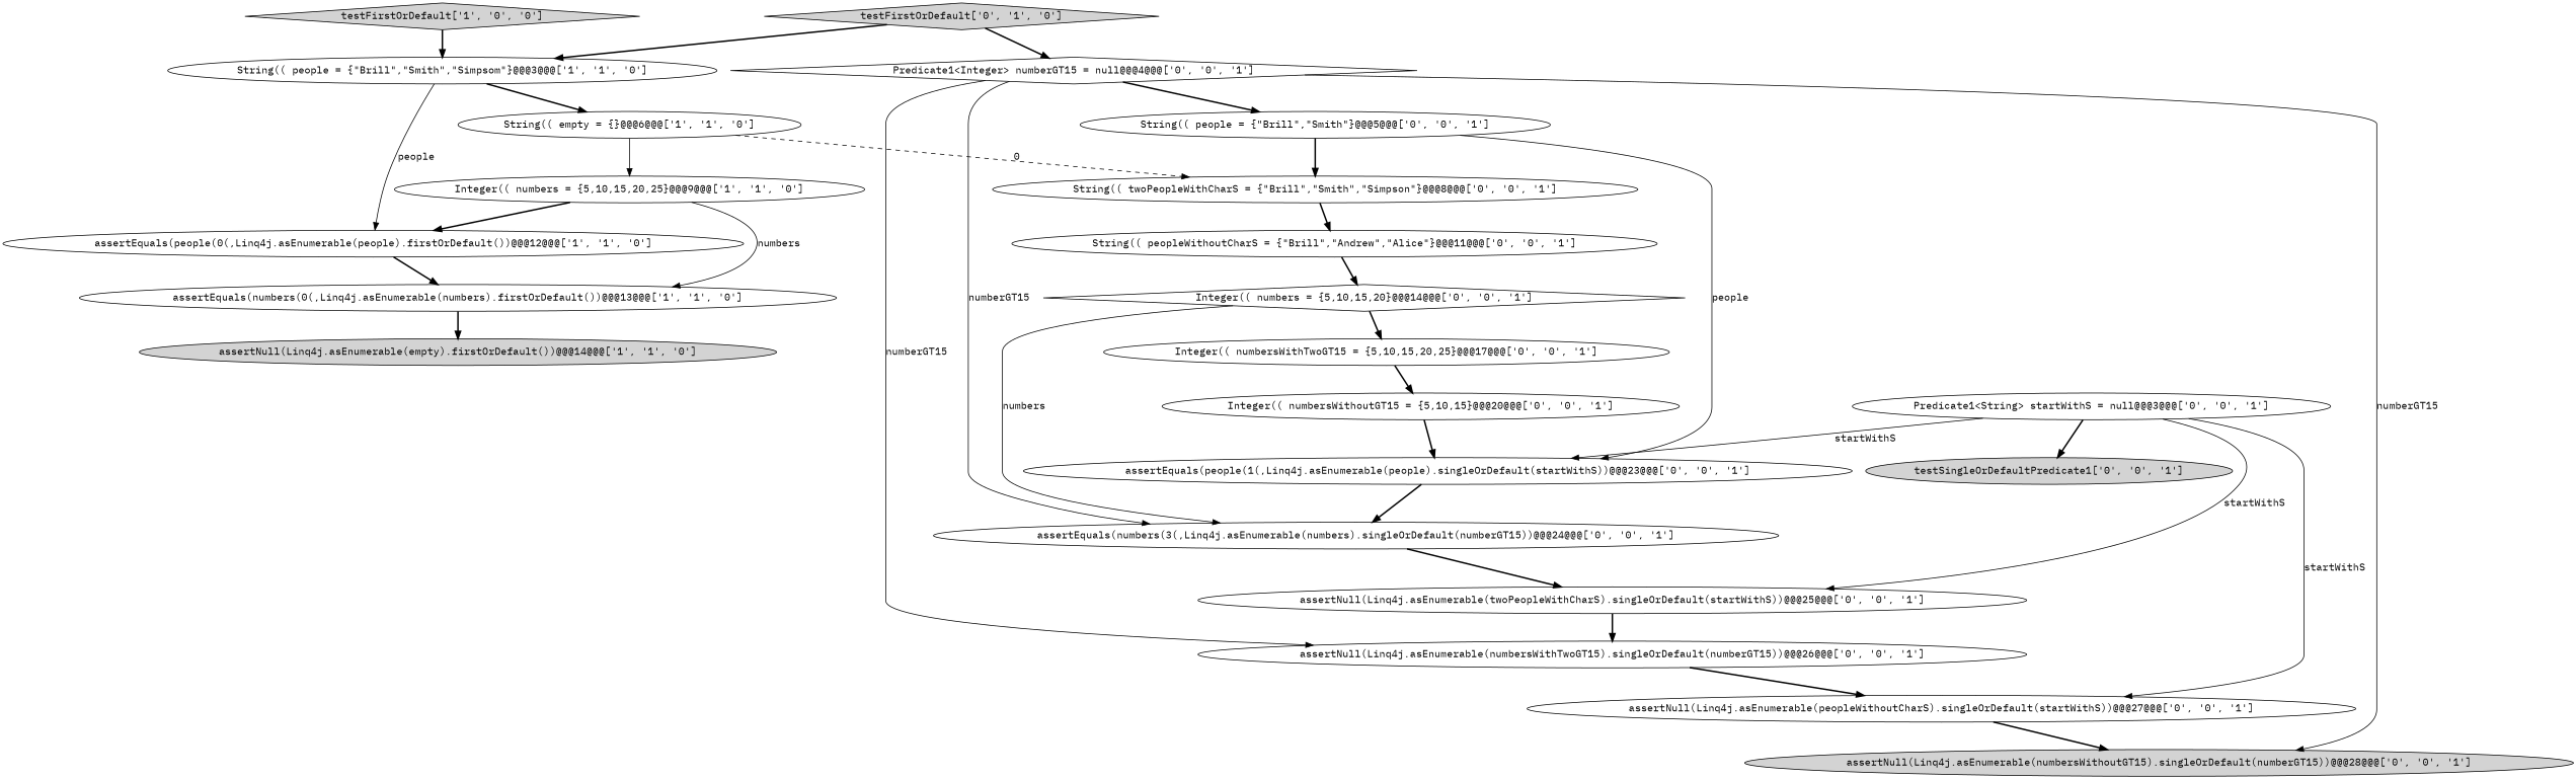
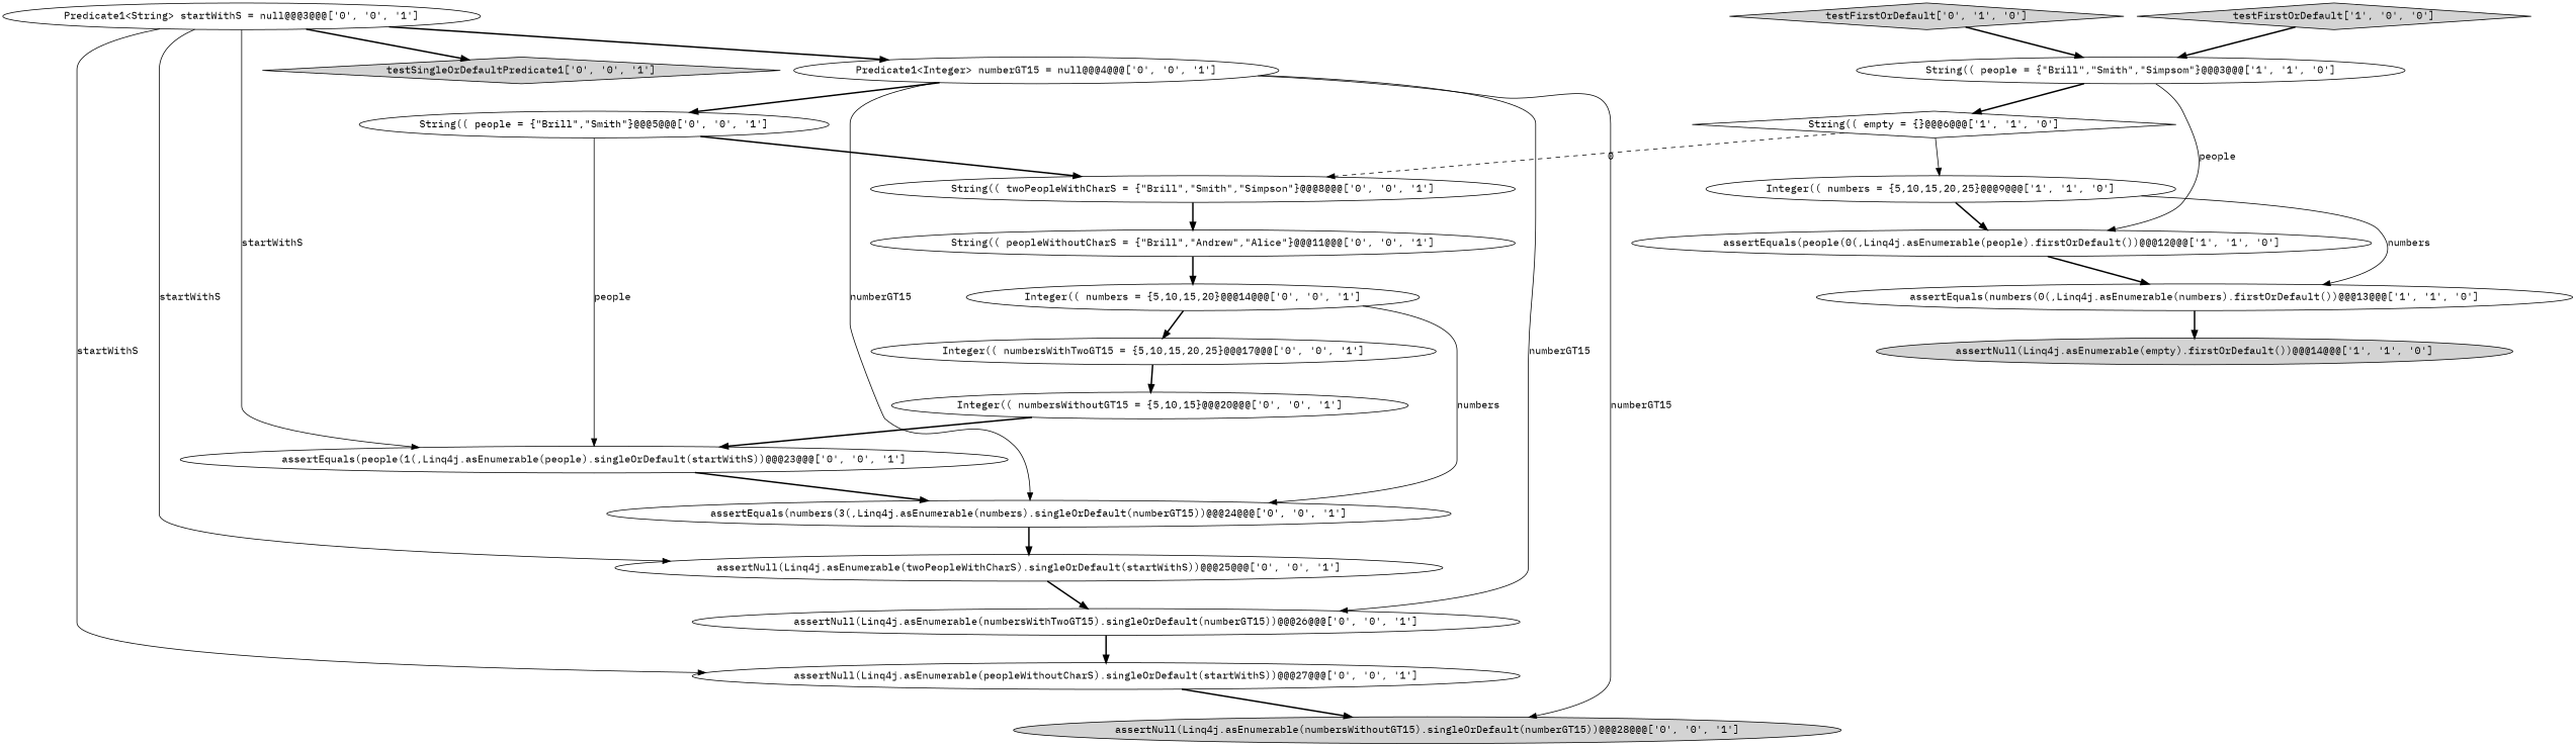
  digraph {
    fontname="IBM Plex Mono"
    node [fillcolor=white fontname="IBM Plex Mono" shape=ellipse style=filled]
    edge [fontname="IBM Plex Mono" style=bold]
-   n1 [fillcolor=lightgray label="testSingleOrDefaultPredicate1['0', '0', '1']"]
+   n1 [fillcolor=lightgray label="testSingleOrDefaultPredicate1['0', '0', '1']" shape=diamond]
    n2 [label="Predicate1<String> startWithS = null@@@3@@@['0', '0', '1']"]
    n3 [label="assertEquals(people(1(,Linq4j.asEnumerable(people).singleOrDefault(startWithS))@@@23@@@['0', '0', '1']"]
    n4 [label="assertNull(Linq4j.asEnumerable(peopleWithoutCharS).singleOrDefault(startWithS))@@@27@@@['0', '0', '1']"]
-   n5 [label="Predicate1<Integer> numberGT15 = null@@@4@@@['0', '0', '1']" shape=diamond]
+   n5 [label="Predicate1<Integer> numberGT15 = null@@@4@@@['0', '0', '1']"]
    n6 [label="assertNull(Linq4j.asEnumerable(twoPeopleWithCharS).singleOrDefault(startWithS))@@@25@@@['0', '0', '1']"]
    n7 [label="String(( people = {\"Brill\",\"Smith\"}@@@5@@@['0', '0', '1']"]
    n8 [label="String(( twoPeopleWithCharS = {\"Brill\",\"Smith\",\"Simpson\"}@@@8@@@['0', '0', '1']"]
    n9 [label="String(( peopleWithoutCharS = {\"Brill\",\"Andrew\",\"Alice\"}@@@11@@@['0', '0', '1']"]
    n10 [label="assertEquals(numbers(3(,Linq4j.asEnumerable(numbers).singleOrDefault(numberGT15))@@@24@@@['0', '0', '1']"]
    n11 [label="Integer(( numbersWithTwoGT15 = {5,10,15,20,25}@@@17@@@['0', '0', '1']"]
    n12 [label="Integer(( numbersWithoutGT15 = {5,10,15}@@@20@@@['0', '0', '1']"]
    n13 [label="assertNull(Linq4j.asEnumerable(numbersWithTwoGT15).singleOrDefault(numberGT15))@@@26@@@['0', '0', '1']"]
    n14 [fillcolor=lightgray label="assertNull(Linq4j.asEnumerable(numbersWithoutGT15).singleOrDefault(numberGT15))@@@28@@@['0', '0', '1']"]
-   n15 [label="String(( empty = {}@@@6@@@['1', '1', '0']"]
+   n15 [label="String(( empty = {}@@@6@@@['1', '1', '0']" shape=diamond]
    n16 [label="Integer(( numbers = {5,10,15,20,25}@@@9@@@['1', '1', '0']"]
    n17 [label="assertEquals(people(0(,Linq4j.asEnumerable(people).firstOrDefault())@@@12@@@['1', '1', '0']"]
    n18 [label="assertEquals(numbers(0(,Linq4j.asEnumerable(numbers).firstOrDefault())@@@13@@@['1', '1', '0']"]
    n19 [fillcolor=lightgray label="assertNull(Linq4j.asEnumerable(empty).firstOrDefault())@@@14@@@['1', '1', '0']"]
-   n20 [label="Integer(( numbers = {5,10,15,20}@@@14@@@['0', '0', '1']" shape=diamond]
+   n20 [label="Integer(( numbers = {5,10,15,20}@@@14@@@['0', '0', '1']"]
    n21 [fillcolor=lightgray label="testFirstOrDefault['1', '0', '0']" shape=diamond]
    n22 [label="String(( people = {\"Brill\",\"Smith\",\"Simpsom\"}@@@3@@@['1', '1', '0']"]
    n23 [fillcolor=lightgray label="testFirstOrDefault['0', '1', '0']" shape=diamond]
    n2 -> n1
    n2 -> n3 [label=startWithS style=solid]
    n2 -> n4 [label=startWithS style=solid]
-   n23 -> n5
+   n2 -> n5
    n2 -> n6 [label=startWithS style=solid]
    n3 -> n10
    n4 -> n14
    n5 -> n7
    n5 -> n10 [label=numberGT15 style=solid]
    n5 -> n13 [label=numberGT15 style=solid]
    n5 -> n14 [label=numberGT15 style=solid]
    n6 -> n13
    n7 -> n3 [label=people style=solid]
    n7 -> n8
    n8 -> n9
    n9 -> n20
    n10 -> n6
    n11 -> n12
    n12 -> n3
    n13 -> n4
    n15 -> n8 [label=0 style=dashed]
    n15 -> n16 [style=solid]
    n16 -> n17
    n16 -> n18 [label=numbers style=solid]
    n17 -> n18
    n18 -> n19
    n20 -> n10 [label=numbers style=solid]
    n20 -> n11
    n21 -> n22
    n22 -> n15
    n22 -> n17 [label=people style=solid]
    n23 -> n22
  }
